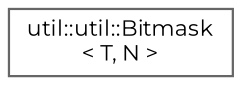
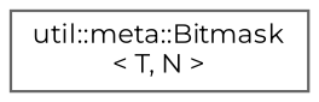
  digraph {
    rankdir=LR
    fontname=Montserrat
-   n1 [color=grey40 fillcolor=white fontname=Montserrat fontsize=10 height=0.2 label="util::util::Bitmask\l\< T, N \>" shape=box style=filled width=0.4]
+   n1 [color=grey40 fillcolor=white fontname=Montserrat fontsize=10 height=0.2 label="util::meta::Bitmask\l\< T, N \>" shape=box style=filled width=0.4]
  }
